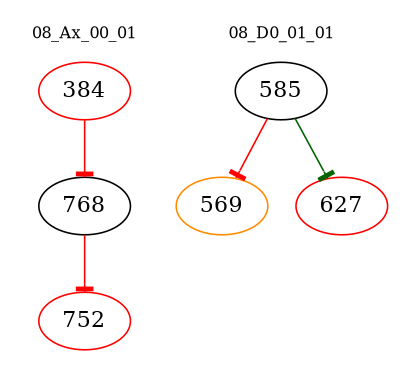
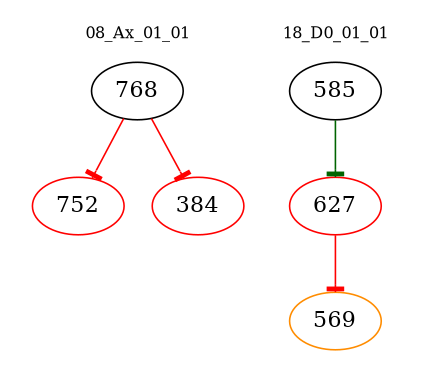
  digraph {
    node [color=red]
    edge [arrowhead=tee color=red]
    n1 [color=black label=768]
    n2 [label=752]
    n3 [label=384]
    n4 [color=black label=585]
    n5 [color=darkorange label=569]
    n6 [label=627]
    subgraph cluster_1 {
      color=white
      fontsize=10
-     label="08_Ax_00_01"
+     label="08_Ax_01_01"
      n1
      n2
      n3
    }
    subgraph cluster_2 {
      color=white
      fontsize=10
-     label="08_D0_01_01"
+     label="18_D0_01_01"
      n4
      n5
      n6
    }
    n1 -> n2
-   n3 -> n1
-   n4 -> n5
+   n1 -> n3
+   n6 -> n5
    n4 -> n6 [color=darkgreen]
  }
